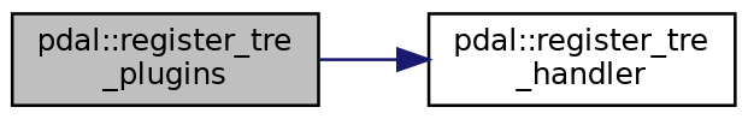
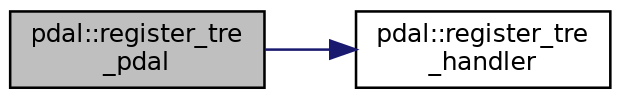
  digraph {
    rankdir=LR
    node [color=black fontname=Helvetica fontsize=10 shape=record style=filled]
-   n1 [fillcolor=grey75 fontcolor=black height=0.2 label="pdal::register_tre\l_plugins" width=0.4]
+   n1 [fillcolor=grey75 fontcolor=black height=0.2 label="pdal::register_tre\l_pdal" width=0.4]
    n2 [fillcolor=white height=0.2 label="pdal::register_tre\l_handler" width=0.4]
    n1 -> n2 [color=midnightblue fontname=Helvetica fontsize=10 labelfontname=Helvetica labelfontsize=10 style=solid]
  }
